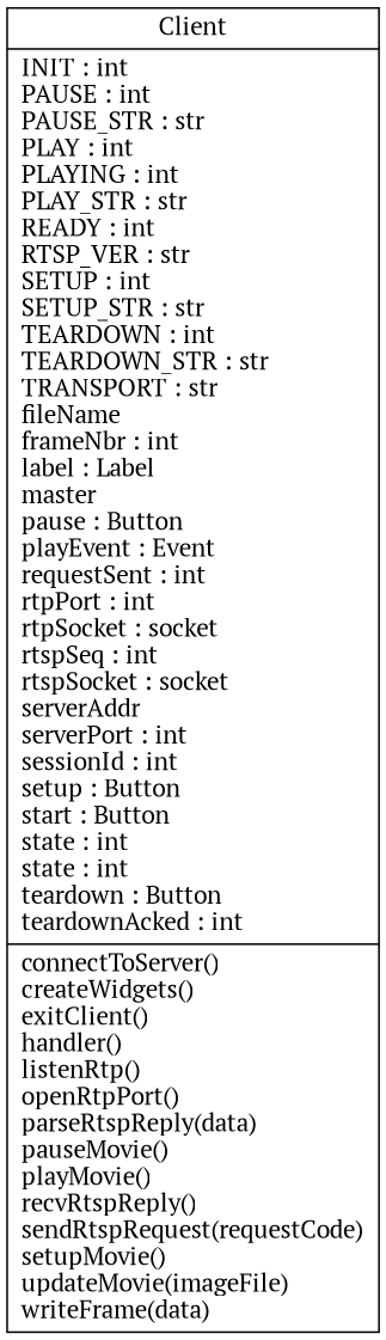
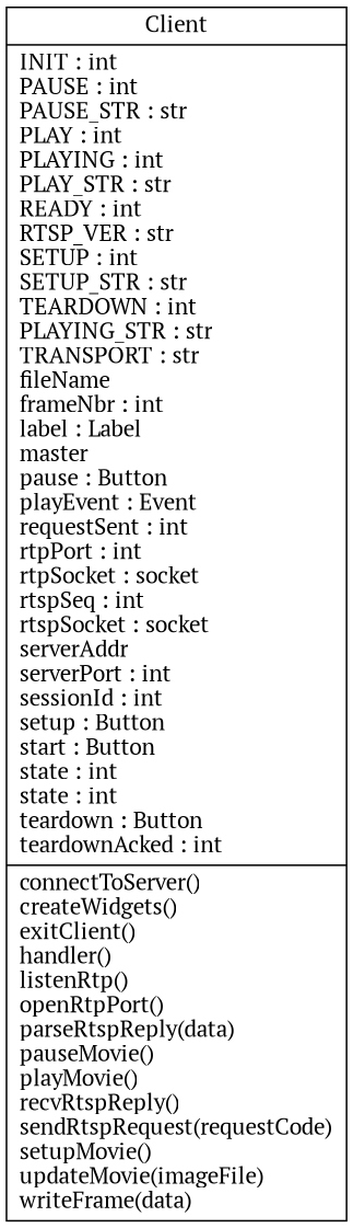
  digraph {
    rankdir=BT
    fontname="PT Serif"
-   n1 [label="{Client|INIT : int\lPAUSE : int\lPAUSE_STR : str\lPLAY : int\lPLAYING : int\lPLAY_STR : str\lREADY : int\lRTSP_VER : str\lSETUP : int\lSETUP_STR : str\lTEARDOWN : int\lTEARDOWN_STR : str\lTRANSPORT : str\lfileName\lframeNbr : int\llabel : Label\lmaster\lpause : Button\lplayEvent : Event\lrequestSent : int\lrtpPort : int\lrtpSocket : socket\lrtspSeq : int\lrtspSocket : socket\lserverAddr\lserverPort : int\lsessionId : int\lsetup : Button\lstart : Button\lstate : int\lstate : int\lteardown : Button\lteardownAcked : int\l|connectToServer()\lcreateWidgets()\lexitClient()\lhandler()\llistenRtp()\lopenRtpPort()\lparseRtspReply(data)\lpauseMovie()\lplayMovie()\lrecvRtspReply()\lsendRtspRequest(requestCode)\lsetupMovie()\lupdateMovie(imageFile)\lwriteFrame(data)\l}" shape=record fontname="PT Serif"]
+   n1 [label="{Client|INIT : int\lPAUSE : int\lPAUSE_STR : str\lPLAY : int\lPLAYING : int\lPLAY_STR : str\lREADY : int\lRTSP_VER : str\lSETUP : int\lSETUP_STR : str\lTEARDOWN : int\lPLAYING_STR : str\lTRANSPORT : str\lfileName\lframeNbr : int\llabel : Label\lmaster\lpause : Button\lplayEvent : Event\lrequestSent : int\lrtpPort : int\lrtpSocket : socket\lrtspSeq : int\lrtspSocket : socket\lserverAddr\lserverPort : int\lsessionId : int\lsetup : Button\lstart : Button\lstate : int\lstate : int\lteardown : Button\lteardownAcked : int\l|connectToServer()\lcreateWidgets()\lexitClient()\lhandler()\llistenRtp()\lopenRtpPort()\lparseRtspReply(data)\lpauseMovie()\lplayMovie()\lrecvRtspReply()\lsendRtspRequest(requestCode)\lsetupMovie()\lupdateMovie(imageFile)\lwriteFrame(data)\l}" shape=record fontname="PT Serif"]
  }
